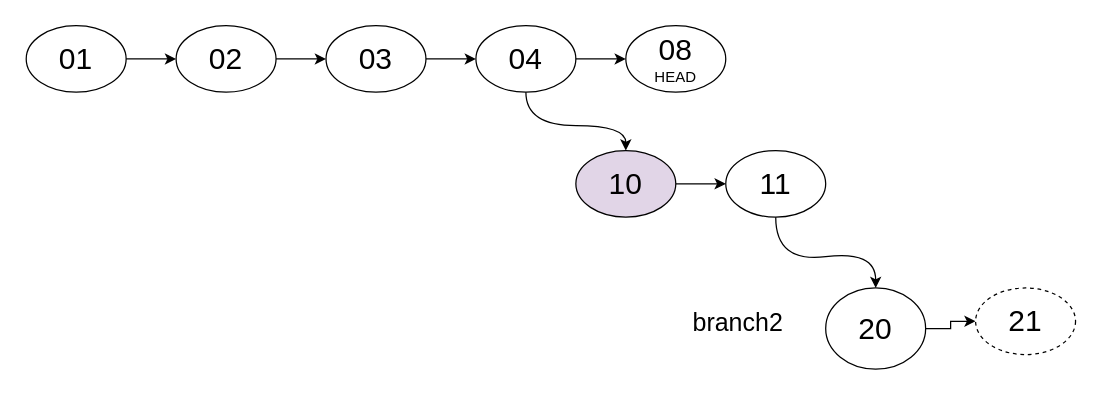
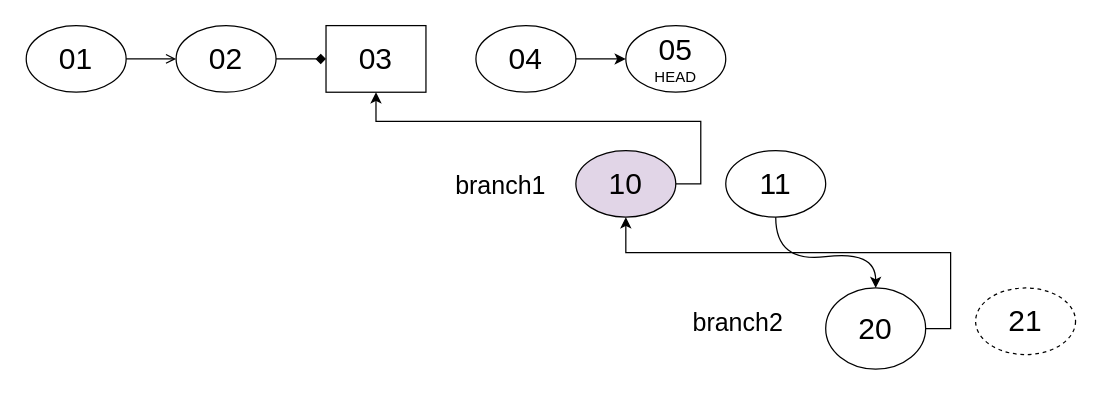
  <mxCell id="0" />
  <mxCell id="1" parent="0" />
  <mxCell id="2" value="&lt;font style=&quot;font-size: 24px&quot;&gt;01&lt;/font&gt;" style="ellipse;whiteSpace=wrap;html=1;aspect=fixed;" parent="1" vertex="1"><mxGeometry x="20" y="20" width="80" height="53.33" as="geometry" /></mxCell>
  <mxCell id="3" value="&lt;font style=&quot;font-size: 24px&quot;&gt;02&lt;/font&gt;" style="ellipse;whiteSpace=wrap;html=1;aspect=fixed;" parent="1" vertex="1"><mxGeometry x="140" y="20" width="80" height="53.33" as="geometry" /></mxCell>
- <mxCell id="4" value="&lt;font&gt;&lt;span style=&quot;font-size: 24px&quot;&gt;08&lt;/span&gt;&lt;br&gt;&lt;font style=&quot;font-size: 12px&quot;&gt;HEAD&lt;/font&gt;&lt;br&gt;&lt;/font&gt;" style="ellipse;whiteSpace=wrap;html=1;aspect=fixed;" parent="1" vertex="1"><mxGeometry x="500" y="20" width="80" height="53.33" as="geometry" /></mxCell>
- <mxCell id="5" value="&lt;font style=&quot;font-size: 24px&quot;&gt;03&lt;/font&gt;" style="ellipse;whiteSpace=wrap;html=1;aspect=fixed;" parent="1" vertex="1"><mxGeometry x="260" y="20" width="80" height="53.33" as="geometry" /></mxCell>
+ <mxCell id="4" value="&lt;font&gt;&lt;span style=&quot;font-size: 24px&quot;&gt;05&lt;/span&gt;&lt;br&gt;&lt;font style=&quot;font-size: 12px&quot;&gt;HEAD&lt;/font&gt;&lt;br&gt;&lt;/font&gt;" style="ellipse;whiteSpace=wrap;html=1;aspect=fixed;" parent="1" vertex="1"><mxGeometry x="500" y="20" width="80" height="53.33" as="geometry" /></mxCell>
+ <mxCell id="5" value="&lt;font style=&quot;font-size: 24px&quot;&gt;03&lt;/font&gt;" style="whiteSpace=wrap;html=1;aspect=fixed;rounded=0;" parent="1" vertex="1"><mxGeometry x="260" y="20" width="80" height="53.33" as="geometry" /></mxCell>
  <mxCell id="6" value="&lt;font style=&quot;font-size: 24px&quot;&gt;04&lt;/font&gt;" style="ellipse;whiteSpace=wrap;html=1;aspect=fixed;" parent="1" vertex="1"><mxGeometry x="380" y="20" width="80" height="53.33" as="geometry" /></mxCell>
- <mxCell id="7" value="" style="endArrow=classic;html=1;exitX=1;exitY=0.5;exitDx=0;exitDy=0;entryX=0;entryY=0.5;entryDx=0;entryDy=0;" parent="1" source="2" target="3" edge="1"><mxGeometry width="50" height="50" relative="1" as="geometry"><mxPoint x="350" y="220" as="sourcePoint" /><mxPoint x="400" y="170" as="targetPoint" /></mxGeometry></mxCell>
+ <mxCell id="7" value="" style="endArrow=open;html=1;exitX=1;exitY=0.5;exitDx=0;exitDy=0;entryX=0;entryY=0.5;entryDx=0;entryDy=0;" parent="1" source="2" target="3" edge="1"><mxGeometry width="50" height="50" relative="1" as="geometry"><mxPoint x="350" y="220" as="sourcePoint" /><mxPoint x="400" y="170" as="targetPoint" /></mxGeometry></mxCell>
  <mxCell id="8" value="" style="endArrow=classic;html=1;exitX=1;exitY=0.5;exitDx=0;exitDy=0;entryX=0;entryY=0.5;entryDx=0;entryDy=0;" parent="1" source="6" target="4" edge="1"><mxGeometry width="50" height="50" relative="1" as="geometry"><mxPoint x="130" y="76.665" as="sourcePoint" /><mxPoint x="210" y="76.665" as="targetPoint" /></mxGeometry></mxCell>
- <mxCell id="9" value="" style="endArrow=classic;html=1;exitX=1;exitY=0.5;exitDx=0;exitDy=0;entryX=0;entryY=0.5;entryDx=0;entryDy=0;" parent="1" source="5" target="6" edge="1"><mxGeometry width="50" height="50" relative="1" as="geometry"><mxPoint x="140" y="86.665" as="sourcePoint" /><mxPoint x="220" y="86.665" as="targetPoint" /></mxGeometry></mxCell>
- <mxCell id="10" value="" style="endArrow=classic;html=1;exitX=1;exitY=0.5;exitDx=0;exitDy=0;entryX=0;entryY=0.5;entryDx=0;entryDy=0;" parent="1" source="3" target="5" edge="1"><mxGeometry width="50" height="50" relative="1" as="geometry"><mxPoint x="150" y="96.665" as="sourcePoint" /><mxPoint x="230" y="96.665" as="targetPoint" /></mxGeometry></mxCell>
- <mxCell id="11" style="edgeStyle=orthogonalEdgeStyle;rounded=0;orthogonalLoop=1;jettySize=auto;html=1;exitX=1;exitY=0.5;exitDx=0;exitDy=0;entryX=0;entryY=0.5;entryDx=0;entryDy=0;" parent="1" source="12" target="13" edge="1"><mxGeometry relative="1" as="geometry" /></mxCell>
+ <mxCell id="10" value="" style="endArrow=diamond;html=1;exitX=1;exitY=0.5;exitDx=0;exitDy=0;entryX=0;entryY=0.5;entryDx=0;entryDy=0;" parent="1" source="3" target="5" edge="1"><mxGeometry width="50" height="50" relative="1" as="geometry"><mxPoint x="150" y="96.665" as="sourcePoint" /><mxPoint x="230" y="96.665" as="targetPoint" /></mxGeometry></mxCell>
+ <mxCell id="11" style="edgeStyle=orthogonalEdgeStyle;rounded=0;orthogonalLoop=1;jettySize=auto;html=1;exitX=1;exitY=0.5;exitDx=0;exitDy=0;" parent="1" source="12" target="5" edge="1"><mxGeometry relative="1" as="geometry" /></mxCell>
  <mxCell id="12" value="&lt;font style=&quot;font-size: 24px&quot;&gt;10&lt;/font&gt;" style="ellipse;whiteSpace=wrap;html=1;aspect=fixed;fillColor=#e1d5e7;" parent="1" vertex="1"><mxGeometry x="460" y="120" width="80" height="53.33" as="geometry" /></mxCell>
  <mxCell id="13" value="&lt;font style=&quot;font-size: 24px&quot;&gt;11&lt;/font&gt;" style="ellipse;whiteSpace=wrap;html=1;aspect=fixed;" parent="1" vertex="1"><mxGeometry x="580" y="120" width="80" height="53.33" as="geometry" /></mxCell>
- <mxCell id="14" style="edgeStyle=orthogonalEdgeStyle;rounded=0;orthogonalLoop=1;jettySize=auto;html=1;exitX=1;exitY=0.5;exitDx=0;exitDy=0;" parent="1" source="15" target="16" edge="1"><mxGeometry relative="1" as="geometry" /></mxCell>
+ <mxCell id="14" style="edgeStyle=orthogonalEdgeStyle;rounded=0;orthogonalLoop=1;jettySize=auto;html=1;exitX=1;exitY=0.5;exitDx=0;exitDy=0;" parent="1" source="15" target="12" edge="1"><mxGeometry relative="1" as="geometry" /></mxCell>
  <mxCell id="15" value="&lt;font style=&quot;font-size: 24px&quot;&gt;20&lt;/font&gt;" style="ellipse;whiteSpace=wrap;html=1;aspect=fixed;" parent="1" vertex="1"><mxGeometry x="660" y="230" width="80" height="65" as="geometry" /></mxCell>
  <mxCell id="16" value="&lt;font style=&quot;font-size: 24px&quot;&gt;21&lt;/font&gt;" style="ellipse;whiteSpace=wrap;html=1;aspect=fixed;dashed=1;" parent="1" vertex="1"><mxGeometry x="780" y="230" width="80" height="53.33" as="geometry" /></mxCell>
+ <mxCell id="17" value="&lt;font style=&quot;font-size: 20px&quot;&gt;branch1&lt;/font&gt;" style="text;html=1;strokeColor=none;fillColor=none;align=center;verticalAlign=middle;whiteSpace=wrap;rounded=0;" parent="1" vertex="1"><mxGeometry x="380" y="136.67" width="40" height="20" as="geometry" /></mxCell>
  <mxCell id="18" value="&lt;font&gt;&lt;font style=&quot;font-size: 20px&quot;&gt;branch2&lt;/font&gt;&lt;br&gt;&lt;/font&gt;" style="text;html=1;strokeColor=none;fillColor=none;align=center;verticalAlign=middle;whiteSpace=wrap;rounded=0;" parent="1" vertex="1"><mxGeometry x="570" y="246.67" width="40" height="20" as="geometry" /></mxCell>
- <mxCell id="19" value="" style="curved=1;endArrow=classic;html=1;exitX=0.5;exitY=1;exitDx=0;exitDy=0;entryX=0.5;entryY=0;entryDx=0;entryDy=0;" parent="1" source="6" target="12" edge="1"><mxGeometry width="50" height="50" relative="1" as="geometry"><mxPoint x="540" y="220" as="sourcePoint" /><mxPoint x="590" y="170" as="targetPoint" /><Array as="points"><mxPoint x="420" y="100" /><mxPoint x="500" y="100" /></Array></mxGeometry></mxCell>
  <mxCell id="20" value="" style="curved=1;endArrow=classic;html=1;exitX=0.5;exitY=1;exitDx=0;exitDy=0;entryX=0.5;entryY=0;entryDx=0;entryDy=0;" parent="1" source="13" target="15" edge="1"><mxGeometry width="50" height="50" relative="1" as="geometry"><mxPoint x="390" y="53.33" as="sourcePoint" /><mxPoint x="510" y="130" as="targetPoint" /><Array as="points"><mxPoint x="620" y="210" /><mxPoint x="700" y="200" /></Array></mxGeometry></mxCell>
